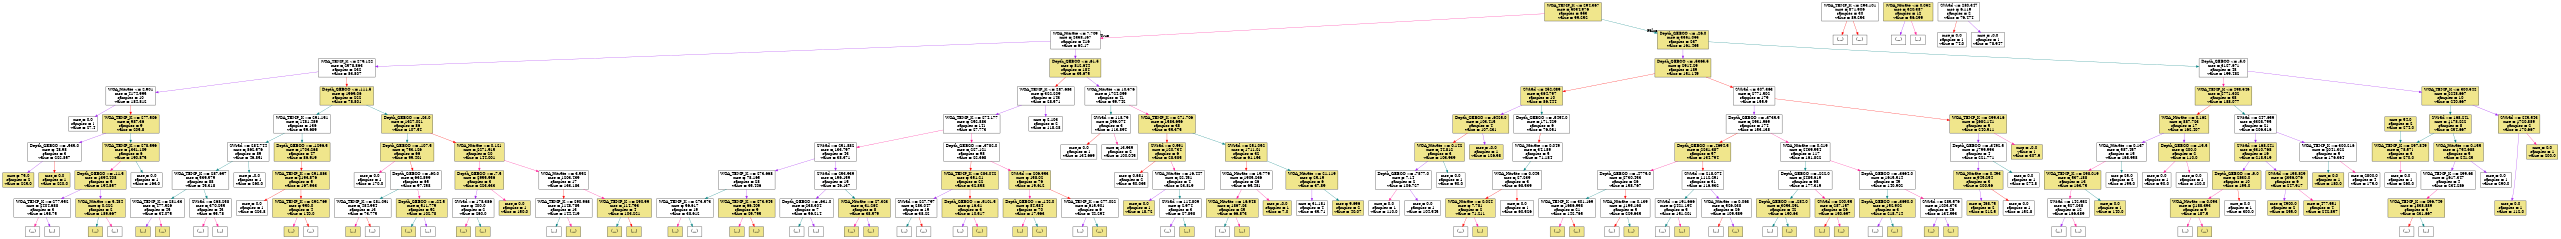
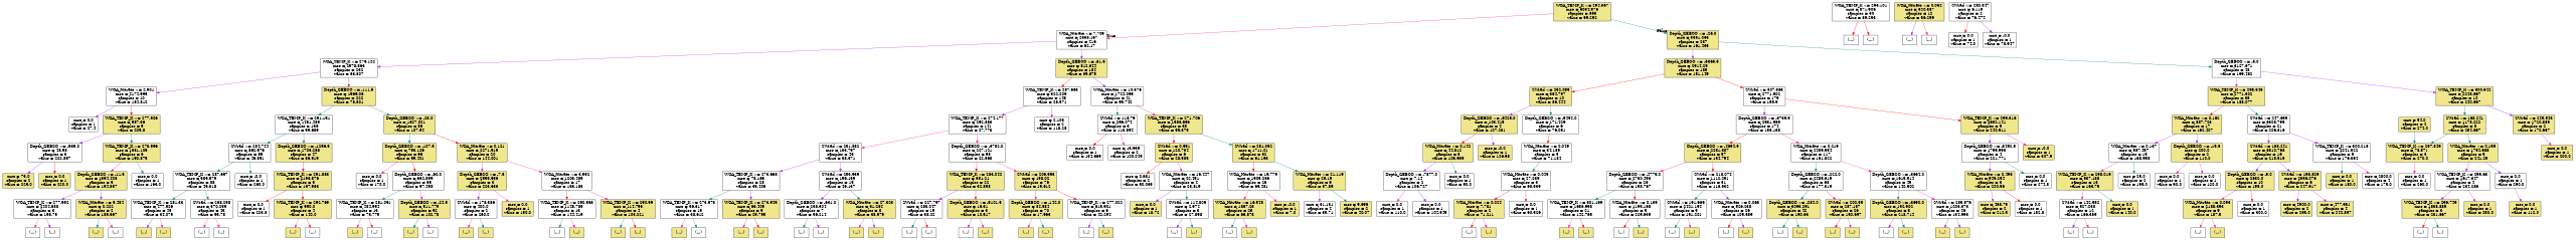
  digraph {
    fontname="DejaVu Serif"
    node [fillcolor=white fontname="DejaVu Serif" shape=box style=filled]
    edge [color=deeppink fontname="DejaVu Serif"]
    n1 [fillcolor=khaki label="WOA_TEMP_K <= 294.367\nmse = 5034.976\nsamples = 653\nvalue = 99.252"]
    n2 [label="WOA_Nitrate <= 7.709\nmse = 2358.167\nsamples = 416\nvalue = 62.17"]
    n3 [fillcolor=khaki label="Depth_GEBCO <= -26.0\nmse = 3351.055\nsamples = 237\nvalue = 161.435"]
    n4 [label="WOA_TEMP_K <= 279.122\nmse = 2578.863\nsamples = 232\nvalue = 83.807"]
    n5 [fillcolor=khaki label="Depth_GEBCO <= -61.5\nmse = 812.644\nsamples = 184\nvalue = 35.675"]
    n6 [fillcolor=khaki label="Depth_GEBCO <= -5365.5\nmse = 2914.29\nsamples = 189\nvalue = 151.149"]
    n7 [label="Depth_GEBCO <= -5.0\nmse = 3127.671\nsamples = 48\nvalue = 199.482"]
    n8 [label="WOA_Nitrate <= 2.901\nmse = 4174.995\nsamples = 10\nvalue = 184.812"]
    n9 [fillcolor=khaki label="Depth_GEBCO <= -111.5\nmse = 1969.06\nsamples = 222\nvalue = 78.801"]
    n10 [label="WOA_TEMP_K <= 287.683\nmse = 322.209\nsamples = 143\nvalue = 28.571"]
    n11 [label="WOA_Nitrate <= 10.576\nmse = 1724.059\nsamples = 41\nvalue = 59.742"]
    n12 [label="mse = 0.0\nsamples = 1\nvalue = 27.4"]
    n13 [fillcolor=khaki label="WOA_TEMP_K <= 277.506\nmse = 987.36\nsamples = 9\nvalue = 205.8"]
    n14 [label="WOA_TEMP_K <= 291.151\nmse = 1481.489\nsamples = 136\nvalue = 59.689"]
    n15 [fillcolor=khaki label="Depth_GEBCO <= -23.0\nmse = 1327.021\nsamples = 86\nvalue = 107.54"]
    n16 [label="Depth_GEBCO <= -535.0\nmse = 48.98\nsamples = 3\nvalue = 222.857"]
    n17 [fillcolor=khaki label="WOA_TEMP_K <= 278.596\nmse = 1331.109\nsamples = 6\nvalue = 190.875"]
    n18 [fillcolor=khaki label="mse = 75.0\nsamples = 2\nvalue = 225.0"]
    n19 [fillcolor=khaki label="mse = 0.0\nsamples = 1\nvalue = 220.0"]
    n20 [fillcolor=khaki label="Depth_GEBCO <= -11.5\nmse = 1394.408\nsamples = 5\nvalue = 194.857"]
    n21 [label="mse = 0.0\nsamples = 1\nvalue = 163.0"]
    n22 [label="WOA_TEMP_K <= 277.952\nmse = 2404.688\nsamples = 3\nvalue = 198.75"]
    n23 [fillcolor=khaki label="WOA_Nitrate <= 5.484\nmse = 0.222\nsamples = 2\nvalue = 189.667"]
    n24 [label="(...)"]
    n25 [label="(...)"]
    n26 [fillcolor=khaki label="(...)"]
    n27 [label="(...)"]
    n28 [label="SWrad <= 284.744\nmse = 862.576\nsamples = 89\nvalue = 46.851"]
    n29 [fillcolor=khaki label="Depth_GEBCO <= -1296.5\nmse = 1703.268\nsamples = 47\nvalue = 86.919"]
    n30 [fillcolor=khaki label="Depth_GEBCO <= -107.5\nmse = 753.126\nsamples = 66\nvalue = 99.401"]
    n31 [fillcolor=khaki label="WOA_Nitrate <= 0.121\nmse = 2271.915\nsamples = 20\nvalue = 144.001"]
    n32 [label="WOA_TEMP_K <= 287.657\nmse = 539.579\nsamples = 88\nvalue = 45.318"]
    n33 [label="mse = -0.0\nsamples = 1\nvalue = 260.0"]
    n34 [fillcolor=khaki label="WOA_TEMP_K <= 291.883\nmse = 2193.876\nsamples = 5\nvalue = 167.933"]
    n35 [label="WOA_TEMP_K <= 281.33\nmse = 477.526\nsamples = 45\nvalue = 34.075"]
    n36 [label="SWrad <= 268.258\nmse = 370.255\nsamples = 43\nvalue = 55.78"]
    n37 [fillcolor=khaki label="(...)"]
    n38 [fillcolor=khaki label="(...)"]
    n39 [label="(...)"]
    n40 [label="(...)"]
    n41 [label="mse = 0.0\nsamples = 1\nvalue = 223.8"]
    n42 [fillcolor=khaki label="WOA_TEMP_K <= 292.769\nmse = 950.0\nsamples = 4\nvalue = 140.0"]
    n43 [label="WOA_TEMP_K <= 293.101\nmse = 871.906\nsamples = 30\nvalue = 89.253"]
    n44 [label="(...)"]
    n45 [label="(...)"]
    n46 [fillcolor=khaki label="WOA_Nitrate <= 0.052\nmse = 320.387\nsamples = 12\nvalue = 56.299"]
    n47 [label="(...)"]
    n48 [label="(...)"]
    n49 [fillcolor=khaki label="(...)"]
    n50 [label="(...)"]
    n51 [label="mse = 0.0\nsamples = 1\nvalue = 170.0"]
    n52 [label="Depth_GEBCO <= -60.0\nmse = 632.899\nsamples = 65\nvalue = 97.458"]
    n53 [fillcolor=khaki label="Depth_GEBCO <= -7.5\nmse = 2955.556\nsamples = 3\nvalue = 223.333"]
    n54 [label="WOA_Nitrate <= 3.552\nmse = 1203.439\nsamples = 17\nvalue = 133.183"]
    n55 [label="WOA_TEMP_K <= 281.091\nmse = 484.954\nsamples = 13\nvalue = 73.775"]
    n56 [fillcolor=khaki label="Depth_GEBCO <= -24.5\nmse = 511.779\nsamples = 52\nvalue = 102.78"]
    n57 [fillcolor=khaki label="(...)"]
    n58 [label="(...)"]
    n59 [fillcolor=khaki label="(...)"]
    n60 [label="(...)"]
    n61 [label="SWrad <= 178.386\nmse = 400.0\nsamples = 2\nvalue = 260.0"]
    n62 [fillcolor=khaki label="mse = 0.0\nsamples = 1\nvalue = 150.0"]
    n63 [label="WOA_TEMP_K <= 290.968\nmse = 1148.785\nsamples = 13\nvalue = 144.419"]
    n64 [fillcolor=khaki label="WOA_TEMP_K <= 290.99\nmse = 114.793\nsamples = 4\nvalue = 103.221"]
    n65 [fillcolor=khaki label="(...)"]
    n66 [fillcolor=khaki label="(...)"]
    n67 [label="(...)"]
    n68 [fillcolor=khaki label="(...)"]
    n69 [fillcolor=khaki label="(...)"]
    n70 [fillcolor=khaki label="(...)"]
    n71 [label="WOA_TEMP_K <= 274.177\nmse = 252.883\nsamples = 141\nvalue = 27.773"]
    n72 [label="mse = 2.103\nsamples = 2\nvalue = 118.28"]
    n73 [label="SWrad <= 118.79\nmse = 296.074\nsamples = 3\nvalue = 113.894"]
    n74 [fillcolor=khaki label="WOA_TEMP_K <= 271.706\nmse = 1583.656\nsamples = 38\nvalue = 55.375"]
    n75 [label="SWrad <= 251.882\nmse = 133.797\nsamples = 43\nvalue = 38.371"]
    n76 [label="Depth_GEBCO <= -3782.0\nmse = 227.121\nsamples = 98\nvalue = 22.368"]
    n77 [label="WOA_TEMP_K <= 273.668\nmse = 78.165\nsamples = 28\nvalue = 35.406"]
    n78 [label="SWrad <= 253.939\nmse = 196.159\nsamples = 15\nvalue = 46.137"]
    n79 [fillcolor=khaki label="WOA_TEMP_K <= 283.042\nmse = 351.21\nsamples = 22\nvalue = 32.858"]
    n80 [fillcolor=khaki label="SWrad <= 206.953\nmse = 158.02\nsamples = 76\nvalue = 19.612"]
    n81 [label="WOA_TEMP_K <= 273.573\nmse = 56.617\nsamples = 19\nvalue = 38.612"]
    n82 [fillcolor=khaki label="WOA_TEMP_K <= 273.945\nmse = 66.409\nsamples = 9\nvalue = 29.795"]
    n83 [label="Depth_GEBCO <= -631.0\nmse = 238.304\nsamples = 7\nvalue = 56.214"]
    n84 [fillcolor=khaki label="WOA_Nitrate <= 27.323\nmse = 31.264\nsamples = 8\nvalue = 38.579"]
    n85 [fillcolor=khaki label="(...)"]
    n86 [label="(...)"]
    n87 [fillcolor=khaki label="(...)"]
    n88 [fillcolor=khaki label="(...)"]
    n89 [label="(...)"]
    n90 [label="(...)"]
    n91 [fillcolor=khaki label="(...)"]
    n92 [fillcolor=khaki label="(...)"]
    n93 [label="SWrad <= 227.797\nmse = 283.047\nsamples = 19\nvalue = 38.22"]
    n94 [fillcolor=khaki label="Depth_GEBCO <= -5101.5\nmse = 16.31\nsamples = 3\nvalue = 10.517"]
    n95 [fillcolor=khaki label="Depth_GEBCO <= -142.0\nmse = 84.584\nsamples = 70\nvalue = 17.963"]
    n96 [label="WOA_TEMP_K <= 277.022\nmse = 615.901\nsamples = 6\nvalue = 42.294"]
    n97 [label="(...)"]
    n98 [label="(...)"]
    n99 [label="(...)"]
    n100 [fillcolor=khaki label="(...)"]
    n101 [fillcolor=khaki label="(...)"]
    n102 [fillcolor=khaki label="(...)"]
    n103 [label="(...)"]
    n104 [fillcolor=khaki label="(...)"]
    n105 [label="mse = 0.0\nsamples = 1\nvalue = 134.669"]
    n106 [label="mse = 13.939\nsamples = 2\nvalue = 100.045"]
    n107 [fillcolor=khaki label="SWrad <= 0.591\nmse = 120.734\nsamples = 6\nvalue = 28.585"]
    n108 [fillcolor=khaki label="SWrad <= 251.052\nmse = 1711.01\nsamples = 32\nvalue = 61.153"]
    n109 [label="mse = 0.681\nsamples = 2\nvalue = 50.035"]
    n110 [label="WOA_Nitrate <= 16.447\nmse = 22.451\nsamples = 4\nvalue = 23.819"]
    n111 [label="WOA_Nitrate <= 19.779\nmse = 1905.236\nsamples = 26\nvalue = 65.481"]
    n112 [fillcolor=khaki label="WOA_Nitrate <= 21.119\nmse = 25.19\nsamples = 6\nvalue = 37.89"]
    n113 [fillcolor=khaki label="mse = 0.0\nsamples = 1\nvalue = 18.72"]
    n114 [label="SWrad <= 114.809\nmse = 2.974\nsamples = 3\nvalue = 27.898"]
    n115 [label="(...)"]
    n116 [fillcolor=khaki label="(...)"]
    n117 [fillcolor=khaki label="WOA_Nitrate <= 16.948\nmse = 1867.23\nsamples = 25\nvalue = 66.873"]
    n118 [fillcolor=khaki label="mse = -0.0\nsamples = 1\nvalue = 7.0"]
    n119 [label="mse = 31.181\nsamples = 4\nvalue = 35.71"]
    n120 [fillcolor=khaki label="mse = 9.696\nsamples = 2\nvalue = 40.07"]
    n121 [label="(...)"]
    n122 [fillcolor=khaki label="(...)"]
    n123 [fillcolor=khaki label="SWrad <= 252.089\nmse = 364.797\nsamples = 10\nvalue = 86.444"]
    n124 [label="SWrad <= 307.363\nmse = 2771.502\nsamples = 179\nvalue = 155.9"]
    n125 [fillcolor=khaki label="WOA_TEMP_K <= 298.546\nmse = 2771.302\nsamples = 38\nvalue = 188.077"]
    n126 [fillcolor=khaki label="WOA_TEMP_K <= 300.542\nmse = 2248.667\nsamples = 10\nvalue = 240.667"]
    n127 [fillcolor=khaki label="Depth_GEBCO <= -6425.0\nmse = 103.415\nsamples = 4\nvalue = 107.231"]
    n128 [label="Depth_GEBCO <= -5454.0\nmse = 171.429\nsamples = 6\nvalue = 76.051"]
    n129 [label="Depth_GEBCO <= -3735.5\nmse = 2531.969\nsamples = 174\nvalue = 153.138"]
    n130 [fillcolor=khaki label="WOA_TEMP_K <= 299.316\nmse = 2682.141\nsamples = 5\nvalue = 240.911"]
    n131 [fillcolor=khaki label="WOA_Nitrate <= 0.142\nmse = 44.812\nsamples = 3\nvalue = 103.939"]
    n132 [fillcolor=khaki label="mse = -0.0\nsamples = 1\nvalue = 126.98"]
    n133 [label="WOA_Nitrate <= 0.049\nmse = 34.189\nsamples = 5\nvalue = 71.184"]
    n134 [label="Depth_GEBCO <= -7877.0\nmse = 7.14\nsamples = 2\nvalue = 106.727"]
    n135 [label="mse = 0.0\nsamples = 1\nvalue = 90.0"]
    n136 [label="mse = 0.0\nsamples = 1\nvalue = 110.0"]
    n137 [label="mse = 0.0\nsamples = 1\nvalue = 104.545"]
    n138 [label="WOA_Nitrate <= 0.045\nmse = 27.239\nsamples = 3\nvalue = 68.539"]
    n139 [fillcolor=khaki label="WOA_Nitrate <= 0.024\nmse = 7.781\nsamples = 2\nvalue = 71.211"]
    n140 [label="mse = 0.0\nsamples = 1\nvalue = 60.526"]
    n141 [label="SWrad <= 280.347\nmse = 6.119\nsamples = 2\nvalue = 76.474"]
    n142 [label="mse = 0.0\nsamples = 1\nvalue = 74.0"]
    n143 [label="mse = -0.0\nsamples = 1\nvalue = 78.947"]
    n144 [label="(...)"]
    n145 [fillcolor=khaki label="(...)"]
    n146 [fillcolor=khaki label="Depth_GEBCO <= -4694.5\nmse = 2231.387\nsamples = 57\nvalue = 134.794"]
    n147 [label="WOA_Nitrate <= 0.219\nmse = 2439.554\nsamples = 117\nvalue = 161.822"]
    n148 [label="Depth_GEBCO <= -3492.5\nmse = 1799.993\nsamples = 4\nvalue = 221.771"]
-   n149 [fillcolor=khaki label="mse = -0.0\nvalue = 1\nvalue = 307.9"]
+   n149 [fillcolor=khaki label="mse = -0.0\nsamples = 1\nvalue = 307.9"]
    n150 [label="Depth_GEBCO <= -4775.0\nmse = 2730.453\nsamples = 26\nvalue = 158.767"]
    n151 [label="SWrad <= 218.074\nmse = 1112.291\nsamples = 31\nvalue = 116.932"]
    n152 [label="Depth_GEBCO <= -222.0\nmse = 2485.619\nsamples = 68\nvalue = 177.319"]
    n153 [label="Depth_GEBCO <= -3664.0\nmse = 1615.514\nsamples = 49\nvalue = 140.902"]
    n154 [label="WOA_TEMP_K <= 301.169\nmse = 1686.998\nsamples = 21\nvalue = 142.765"]
    n155 [label="WOA_Nitrate <= 0.139\nmse = 1195.168\nsamples = 5\nvalue = 229.635"]
    n156 [label="SWrad <= 191.666\nmse = 2421.194\nsamples = 5\nvalue = 151.201"]
    n157 [label="WOA_Nitrate <= 0.068\nmse = 526.238\nsamples = 26\nvalue = 109.589"]
    n158 [fillcolor=khaki label="(...)"]
    n159 [fillcolor=khaki label="(...)"]
    n160 [label="(...)"]
    n161 [fillcolor=khaki label="(...)"]
    n162 [label="(...)"]
    n163 [fillcolor=khaki label="(...)"]
    n164 [label="(...)"]
    n165 [fillcolor=khaki label="(...)"]
    n166 [fillcolor=khaki label="Depth_GEBCO <= -284.0\nmse = 3053.291\nsamples = 42\nvalue = 190.63"]
    n167 [fillcolor=khaki label="SWrad <= 200.55\nmse = 287.157\nsamples = 26\nvalue = 150.697"]
    n168 [fillcolor=khaki label="Depth_GEBCO <= -3690.0\nmse = 152.902\nsamples = 3\nvalue = 218.714"]
    n169 [label="SWrad <= 285.576\nmse = 1203.373\nsamples = 46\nvalue = 134.593"]
    n170 [label="(...)"]
    n171 [fillcolor=khaki label="(...)"]
    n172 [fillcolor=khaki label="(...)"]
    n173 [fillcolor=khaki label="(...)"]
    n174 [label="(...)"]
    n175 [fillcolor=khaki label="(...)"]
    n176 [fillcolor=khaki label="(...)"]
    n177 [fillcolor=khaki label="(...)"]
    n178 [fillcolor=khaki label="WOA_Nitrate <= 0.493\nmse = 945.254\nsamples = 3\nvalue = 200.56"]
    n179 [label="mse = 0.0\nsamples = 1\nvalue = 274.8"]
    n180 [fillcolor=khaki label="mse = 468.75\nsamples = 2\nvalue = 212.5"]
    n181 [label="mse = 0.0\nsamples = 1\nvalue = 152.8"]
    n182 [fillcolor=khaki label="WOA_Nitrate <= 0.162\nmse = 887.723\nsamples = 17\nvalue = 162.407"]
    n183 [label="SWrad <= 247.659\nmse = 3308.795\nsamples = 21\nvalue = 206.316"]
    n184 [fillcolor=khaki label="SWrad <= 168.241\nmse = 1178.222\nsamples = 8\nvalue = 254.667"]
    n185 [fillcolor=khaki label="SWrad <= 245.543\nmse = 1720.889\nsamples = 2\nvalue = 170.667"]
    n186 [label="WOA_Nitrate <= 0.137\nmse = 587.457\nsamples = 15\nvalue = 168.958"]
    n187 [fillcolor=khaki label="Depth_GEBCO <= -15.5\nmse = 200.0\nsamples = 2\nvalue = 110.0"]
    n188 [fillcolor=khaki label="SWrad <= 168.241\nmse = 3310.768\nsamples = 16\nvalue = 218.519"]
    n189 [label="WOA_TEMP_K <= 300.216\nmse = 2041.322\nsamples = 5\nvalue = 176.364"]
    n190 [fillcolor=khaki label="WOA_TEMP_K <= 298.019\nmse = 537.188\nsamples = 13\nvalue = 163.75"]
    n191 [label="mse = 25.0\nsamples = 2\nvalue = 195.0"]
    n192 [label="mse = 0.0\nsamples = 1\nvalue = 90.0"]
    n193 [label="mse = 0.0\nsamples = 1\nvalue = 120.0"]
    n194 [label="SWrad <= 142.982\nmse = 527.238\nsamples = 12\nvalue = 166.389"]
    n195 [fillcolor=khaki label="mse = 0.0\nsamples = 1\nvalue = 140.0"]
    n196 [label="(...)"]
    n197 [label="(...)"]
    n198 [fillcolor=khaki label="Depth_GEBCO <= -9.0\nmse = 2830.0\nsamples = 10\nvalue = 195.0"]
    n199 [fillcolor=khaki label="SWrad <= 198.829\nmse = 2356.076\nsamples = 6\nvalue = 247.917"]
    n200 [fillcolor=khaki label="mse = 0.0\nsamples = 1\nvalue = 180.0"]
    n201 [label="mse = 2800.0\nsamples = 4\nvalue = 175.0"]
    n202 [fillcolor=khaki label="WOA_Nitrate <= 0.093\nmse = 2188.393\nsamples = 9\nvalue = 187.5"]
    n203 [label="mse = 0.0\nsamples = 1\nvalue = 300.0"]
    n204 [fillcolor=khaki label="mse = 4900.0\nsamples = 2\nvalue = 255.0"]
    n205 [fillcolor=khaki label="mse = 477.551\nsamples = 4\nvalue = 242.857"]
    n206 [label="(...)"]
    n207 [fillcolor=khaki label="(...)"]
    n208 [fillcolor=khaki label="WOA_TEMP_K <= 297.849\nmse = 78.571\nsamples = 3\nvalue = 270.0"]
    n209 [fillcolor=khaki label="WOA_Nitrate <= 0.155\nmse = 1754.688\nsamples = 5\nvalue = 241.25"]
    n210 [fillcolor=khaki label="mse = 0.0\nsamples = 1\nvalue = 112.0"]
    n211 [fillcolor=khaki label="mse = 0.0\nsamples = 1\nvalue = 200.0"]
    n212 [label="mse = 0.0\nsamples = 1\nvalue = 260.0"]
    n213 [label="WOA_TEMP_K <= 299.68\nmse = 1617.347\nsamples = 4\nvalue = 234.286"]
    n214 [label="mse = 0.0\nsamples = 1\nvalue = 290.0"]
    n215 [fillcolor=khaki label="mse = 54.0\nsamples = 2\nvalue = 274.0"]
    n216 [fillcolor=khaki label="WOA_TEMP_K <= 296.749\nmse = 1838.889\nsamples = 3\nvalue = 231.667"]
+   n217 [fillcolor=khaki label="mse = 0.0\nsamples = 1\nvalue = 250.0"]
    n218 [label="(...)"]
    n219 [label="(...)"]
    n1 -> n2 [headlabel=True labelangle=45 labeldistance=2.5]
    n1 -> n3 [color=teal headlabel=False labelangle=-45 labeldistance=2.5]
    n2 -> n4 [color=purple]
    n2 -> n5 [color=purple]
    n3 -> n6 [color=purple]
    n3 -> n7 [color=teal]
    n4 -> n8 [color=purple]
    n4 -> n9 [color=red]
    n5 -> n10 [color=red]
    n5 -> n11 [color=purple]
    n6 -> n123 [color=red]
    n6 -> n124 [color=red]
    n7 -> n125
    n7 -> n126 [color=purple]
    n8 -> n12 [color=purple]
    n8 -> n13 [color=red]
    n9 -> n14 [color=teal]
    n9 -> n15 [color=teal]
    n10 -> n71 [color=purple]
    n10 -> n72 [color=purple]
    n11 -> n73 [color=teal]
    n11 -> n74
    n13 -> n16 [color=purple]
    n13 -> n17 [color=teal]
    n14 -> n28 [color=teal]
    n14 -> n29 [color=teal]
    n15 -> n30 [color=teal]
    n15 -> n31 [color=red]
    n16 -> n18 [color=purple]
    n16 -> n19 [color=red]
    n17 -> n20
    n17 -> n21 [color=teal]
    n20 -> n22 [color=purple]
    n20 -> n23 [color=purple]
    n22 -> n24
    n22 -> n25 [color=purple]
    n23 -> n26 [color=teal]
    n23 -> n27
    n28 -> n32 [color=teal]
    n28 -> n33 [color=teal]
    n29 -> n34 [color=red]
    n30 -> n51
    n30 -> n52 [color=red]
    n31 -> n53
    n31 -> n54
    n32 -> n35 [color=teal]
    n32 -> n36 [color=teal]
    n34 -> n41 [color=red]
    n34 -> n42 [color=red]
    n35 -> n37 [color=purple]
    n35 -> n38
    n36 -> n39
    n36 -> n40
    n42 -> n49
    n42 -> n50 [color=red]
    n43 -> n44 [color=red]
    n43 -> n45 [color=red]
    n46 -> n47 [color=purple]
    n46 -> n48
    n52 -> n55 [color=teal]
    n52 -> n56
    n53 -> n61 [color=purple]
    n53 -> n62
    n54 -> n63 [color=red]
    n54 -> n64
    n55 -> n57
    n55 -> n58 [color=red]
    n56 -> n59 [color=teal]
    n56 -> n60 [color=purple]
    n61 -> n65
    n61 -> n66 [color=teal]
    n63 -> n67 [color=teal]
    n63 -> n68
    n64 -> n69 [color=teal]
    n64 -> n70 [color=red]
    n71 -> n75
    n71 -> n76
    n73 -> n105 [color=red]
    n73 -> n106
    n74 -> n107 [color=red]
    n74 -> n108 [color=teal]
    n75 -> n77 [color=purple]
    n75 -> n78 [color=purple]
    n76 -> n79 [color=red]
    n76 -> n80
    n77 -> n81 [color=teal]
    n77 -> n82 [color=purple]
    n78 -> n83 [color=purple]
    n78 -> n84 [color=teal]
    n79 -> n93 [color=purple]
    n79 -> n94 [color=red]
    n80 -> n95
    n80 -> n96 [color=red]
    n81 -> n85
    n81 -> n86 [color=teal]
    n82 -> n87
    n82 -> n88 [color=red]
    n83 -> n89 [color=teal]
    n83 -> n90 [color=purple]
    n84 -> n91
    n84 -> n92 [color=purple]
    n93 -> n97 [color=teal]
    n93 -> n98 [color=red]
    n94 -> n99 [color=purple]
    n94 -> n100
    n95 -> n101
    n95 -> n102 [color=teal]
    n96 -> n103 [color=purple]
    n96 -> n104 [color=teal]
    n107 -> n109 [color=red]
    n107 -> n110
    n108 -> n111 [color=red]
    n108 -> n112 [color=teal]
    n110 -> n113 [color=purple]
    n110 -> n114 [color=teal]
    n111 -> n117
    n111 -> n118
    n112 -> n119 [color=purple]
    n112 -> n120 [color=teal]
    n114 -> n115 [color=purple]
    n114 -> n116 [color=teal]
    n117 -> n121 [color=teal]
    n117 -> n122
    n123 -> n127 [color=purple]
    n123 -> n128 [color=teal]
    n124 -> n129 [color=purple]
    n124 -> n130 [color=red]
    n125 -> n182 [color=red]
    n125 -> n183 [color=teal]
    n126 -> n184 [color=teal]
    n126 -> n185 [color=purple]
    n127 -> n131 [color=red]
    n127 -> n132 [color=purple]
    n128 -> n133 [color=red]
    n129 -> n146 [color=red]
    n129 -> n147
    n130 -> n148 [color=purple]
    n130 -> n149
    n131 -> n134 [color=purple]
    n131 -> n135 [color=teal]
    n133 -> n138 [color=teal]
    n134 -> n136
    n134 -> n137 [color=purple]
    n138 -> n139 [color=red]
    n138 -> n140 [color=red]
    n139 -> n144 [color=red]
    n139 -> n145
    n141 -> n142 [color=red]
    n141 -> n143 [color=purple]
    n146 -> n150
    n146 -> n151 [color=red]
    n147 -> n152 [color=teal]
    n147 -> n153
    n148 -> n178 [color=purple]
    n148 -> n179 [color=teal]
    n150 -> n154 [color=teal]
    n150 -> n155 [color=red]
    n151 -> n156 [color=teal]
    n151 -> n157 [color=purple]
    n152 -> n166 [color=teal]
    n152 -> n167
    n153 -> n168 [color=teal]
    n153 -> n169
    n154 -> n158
    n154 -> n159 [color=red]
    n155 -> n160 [color=red]
    n155 -> n161 [color=teal]
    n156 -> n162 [color=teal]
    n156 -> n163
    n157 -> n164 [color=red]
    n157 -> n165 [color=purple]
    n166 -> n170 [color=teal]
    n166 -> n171 [color=teal]
    n167 -> n172 [color=red]
    n167 -> n173
    n168 -> n174 [color=purple]
    n168 -> n175 [color=teal]
    n169 -> n176 [color=purple]
    n169 -> n177 [color=purple]
    n178 -> n180 [color=purple]
    n178 -> n181 [color=red]
    n182 -> n186 [color=purple]
    n182 -> n187 [color=purple]
    n183 -> n188 [color=purple]
    n183 -> n189 [color=purple]
    n184 -> n208 [color=teal]
    n184 -> n209 [color=teal]
-   n185 -> n210 [color=purple]
+   n214 -> n210 [color=purple]
    n185 -> n211
    n186 -> n190
    n186 -> n191 [color=teal]
    n187 -> n192
    n187 -> n193
    n188 -> n198 [color=purple]
    n188 -> n199 [color=purple]
    n189 -> n200 [color=teal]
    n189 -> n201
    n190 -> n194
    n190 -> n195 [color=teal]
    n194 -> n196 [color=purple]
    n194 -> n197
    n198 -> n202
    n198 -> n203 [color=red]
    n199 -> n204 [color=purple]
    n199 -> n205
    n202 -> n206
    n202 -> n207
    n208 -> n212
    n209 -> n213 [color=purple]
    n209 -> n214 [color=purple]
    n213 -> n216
+   n213 -> n217
    n215 -> n208 [color=teal]
    n216 -> n218 [color=red]
    n216 -> n219 [color=teal]
  }
